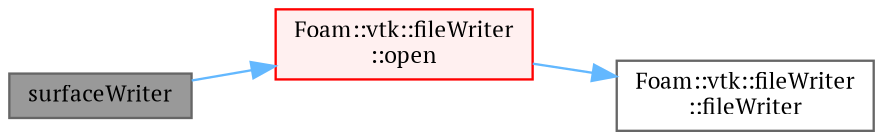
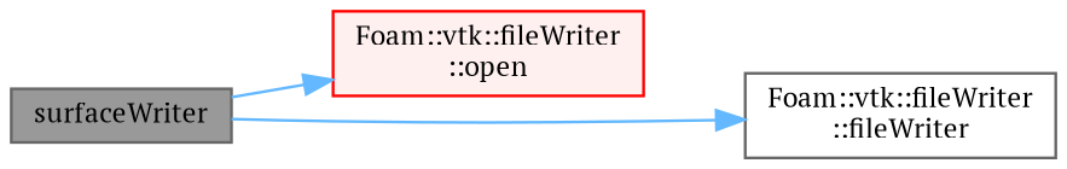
  digraph {
    fontname="PT Serif"
    rankdir=LR
    node [fontname="PT Serif" fontsize=10 shape=box style=filled]
    edge [color=steelblue1 fontname="PT Serif" fontsize=10 labelfontname=Helvetica labelfontsize=10 style=solid]
    n1 [color=gray40 fillcolor=grey60 fontcolor=black height=0.2 label=surfaceWriter width=0.4]
    n2 [color=red fillcolor="#FFF0F0" height=0.2 label="Foam::vtk::fileWriter\l::open" width=0.4]
    n3 [color=grey40 fillcolor=white height=0.2 label="Foam::vtk::fileWriter\l::fileWriter" width=0.4]
    n1 -> n2
-   n2 -> n3
+   n1 -> n3
  }
